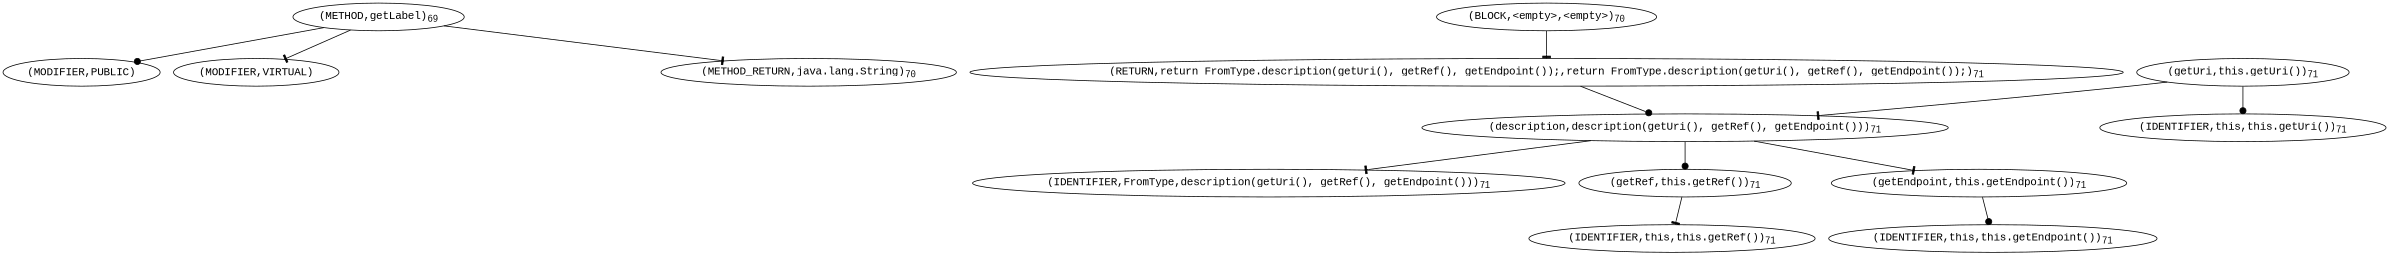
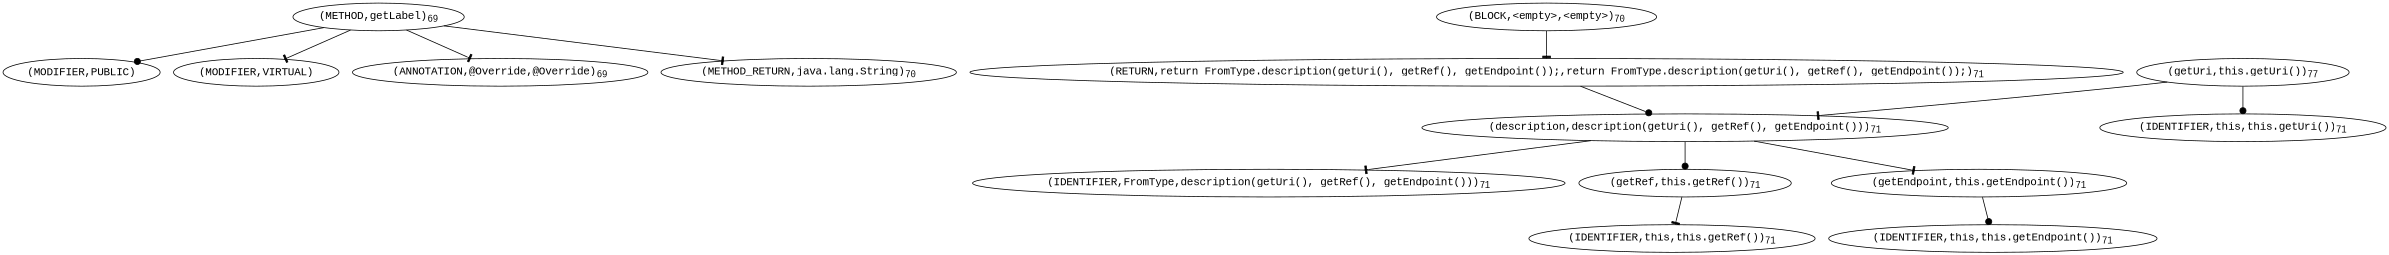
  digraph {
    fontname="Liberation Mono"
    node [fontname="Liberation Mono"]
    edge [arrowhead=tee fontname="Liberation Mono"]
    n1 [label=<(METHOD,getLabel)<SUB>69</SUB>>]
    n2 [label=<(MODIFIER,PUBLIC)>]
    n3 [label=<(MODIFIER,VIRTUAL)>]
+   n4 [label=<(ANNOTATION,@Override,@Override)<SUB>69</SUB>>]
    n5 [label=<(METHOD_RETURN,java.lang.String)<SUB>70</SUB>>]
    n6 [label=<(BLOCK,&lt;empty&gt;,&lt;empty&gt;)<SUB>70</SUB>>]
    n7 [label=<(RETURN,return FromType.description(getUri(), getRef(), getEndpoint());,return FromType.description(getUri(), getRef(), getEndpoint());)<SUB>71</SUB>>]
    n8 [label=<(description,description(getUri(), getRef(), getEndpoint()))<SUB>71</SUB>>]
    n9 [label=<(IDENTIFIER,FromType,description(getUri(), getRef(), getEndpoint()))<SUB>71</SUB>>]
    n10 [label=<(getRef,this.getRef())<SUB>71</SUB>>]
    n11 [label=<(getEndpoint,this.getEndpoint())<SUB>71</SUB>>]
-   n12 [label=<(getUri,this.getUri())<SUB>71</SUB>>]
+   n12 [label=<(getUri,this.getUri())<SUB>77</SUB>>]
    n13 [label=<(IDENTIFIER,this,this.getUri())<SUB>71</SUB>>]
    n14 [label=<(IDENTIFIER,this,this.getRef())<SUB>71</SUB>>]
    n15 [label=<(IDENTIFIER,this,this.getEndpoint())<SUB>71</SUB>>]
    n1 -> n2 [arrowhead=dot]
    n1 -> n3
+   n1 -> n4
    n1 -> n5
    n6 -> n7
    n7 -> n8 [arrowhead=dot]
    n8 -> n9
    n8 -> n10 [arrowhead=dot]
    n8 -> n11
    n10 -> n14
    n11 -> n15 [arrowhead=dot]
    n12 -> n8
    n12 -> n13 [arrowhead=dot]
  }
